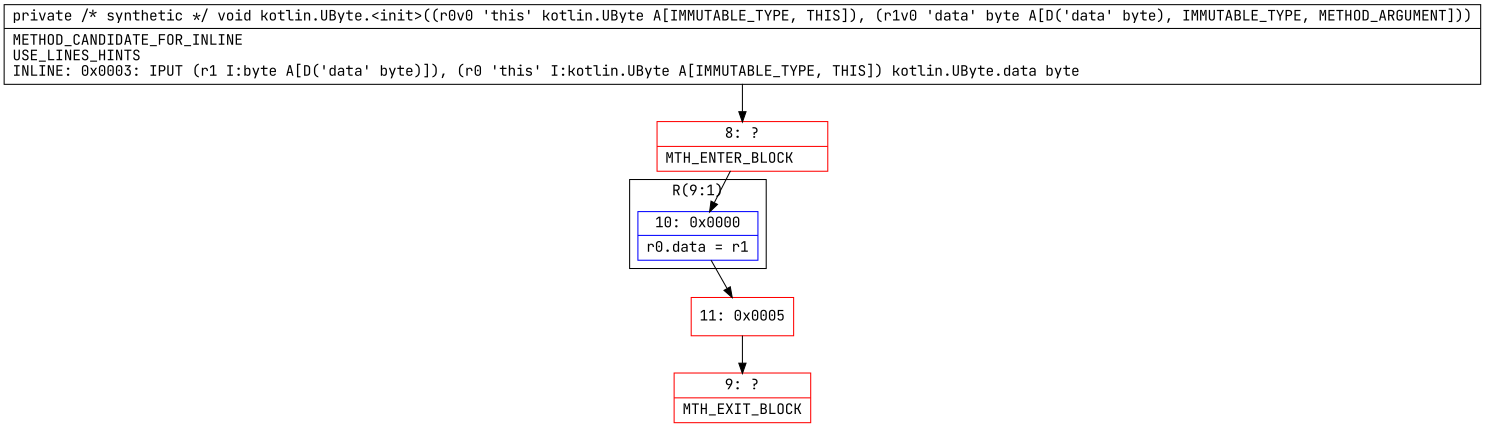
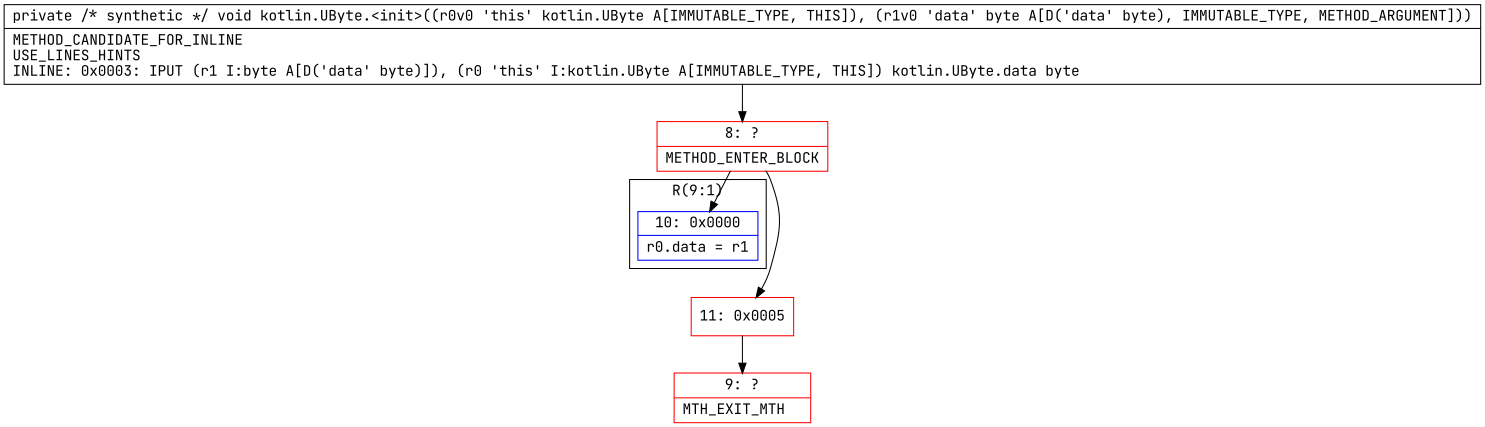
  digraph {
    fontname="JetBrains Mono"
    node [color=red fontname="JetBrains Mono" shape=record]
    edge [fontname="JetBrains Mono"]
    n1 [color=blue label="{10\:\ 0x0000|r0.data = r1\l}"]
    n2 [label="{11\:\ 0x0005}"]
-   n3 [label="{9\:\ ?|MTH_EXIT_BLOCK\l}"]
-   n4 [label="{8\:\ ?|MTH_ENTER_BLOCK\l}"]
+   n3 [label="{9\:\ ?|MTH_EXIT_MTH\l}"]
+   n4 [label="{8\:\ ?|METHOD_ENTER_BLOCK\l}"]
    n5 [label="{private \/* synthetic *\/ void kotlin.UByte.\<init\>((r0v0 'this' kotlin.UByte A[IMMUTABLE_TYPE, THIS]), (r1v0 'data' byte A[D('data' byte), IMMUTABLE_TYPE, METHOD_ARGUMENT]))  | METHOD_CANDIDATE_FOR_INLINE\lUSE_LINES_HINTS\lINLINE: 0x0003: IPUT  (r1 I:byte A[D('data' byte)]), (r0 'this' I:kotlin.UByte A[IMMUTABLE_TYPE, THIS]) kotlin.UByte.data byte\l}" color=""]
    subgraph cluster_1 {
      label="R(9:1)"
      n1
    }
-   n1 -> n2
+   n4 -> n2
    n2 -> n3
    n4 -> n1
    n5 -> n4
  }
